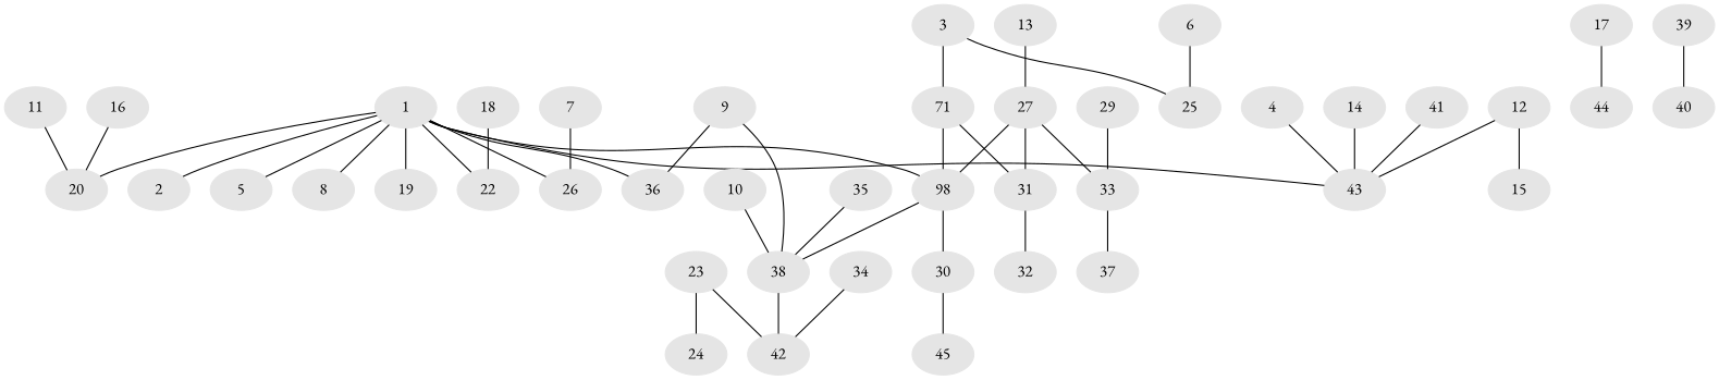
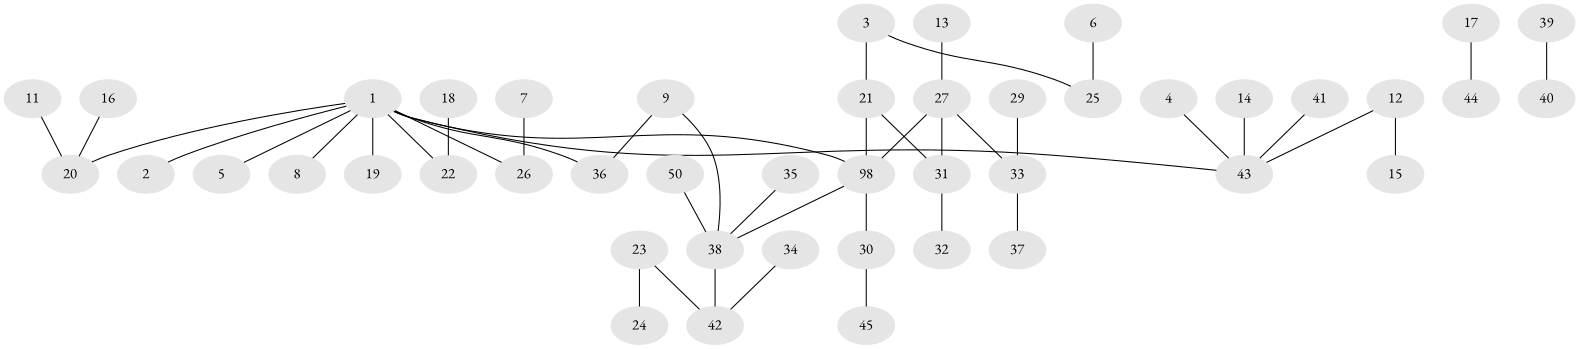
  graph {
    fontname="EB Garamond"
    node [color=gray90 fontname="EB Garamond" style=filled]
    edge [fontname="EB Garamond" weight=1.0]
    1
    2
    5
    8
    19
    20
    22
    26
    n9 [label=98]
    36
    43
    38
    30
    3
-   21 [label=71]
+   21
    25
    31
    4
    6
    7
    9
-   10
+   10 [label=50]
    42
    11
    12
    15
    13
    27
    33
    14
    16
    17
    44
    18
    23
    24
    32
    37
    45
    29
    34
    35
    39
    40
    41
    1 -- 2
    1 -- 5
    1 -- 8
    1 -- 19
    1 -- 20
    1 -- 22
    1 -- 26
    1 -- n9
    1 -- 36
    1 -- 43
    n9 -- 38
    n9 -- 30
    38 -- 42
    30 -- 45
    3 -- 21
    3 -- 25
    21 -- n9
    21 -- 31
    31 -- 32
    4 -- 43
    6 -- 25
    7 -- 26
    9 -- 36
    9 -- 38
    10 -- 38
    11 -- 20
    12 -- 43
    12 -- 15
    13 -- 27
    27 -- n9
    27 -- 31
    27 -- 33
    33 -- 37
    14 -- 43
    16 -- 20
    17 -- 44
    18 -- 22
    23 -- 42
    23 -- 24
    29 -- 33
    34 -- 42
    35 -- 38
    39 -- 40
    41 -- 43
  }
